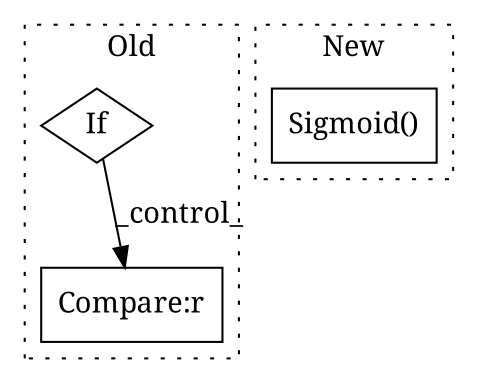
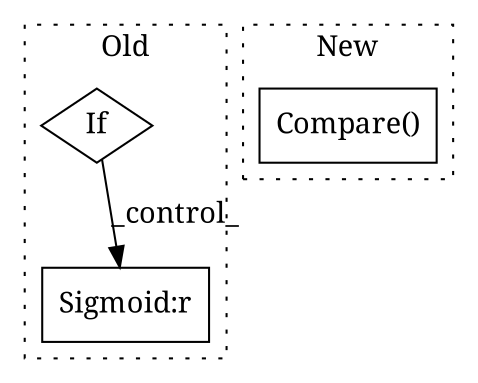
  digraph {
    fontname="Noto Serif"
    node [shape=box fontname="Noto Serif"]
    n1 [a=96 l=3 label=If s=2855 shape=diamond]
-   n2 [a=40 l=18 label="Compare:r" s=3033]
-   n3 [a=75 l=12 label="Sigmoid()" s=2810]
+   n2 [a=40 l=18 label="Sigmoid:r" s=3033]
+   n3 [a=75 l=12 label="Compare()" s=2810]
    subgraph cluster_1 {
      label=Old
      style=dotted
      n1
      n2
    }
    subgraph cluster_2 {
      label=New
      style=dotted
      n3
    }
    n1 -> n2 [label=_control_ fontname="Noto Serif"]
  }
